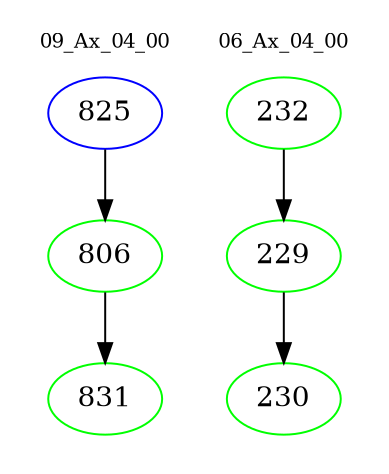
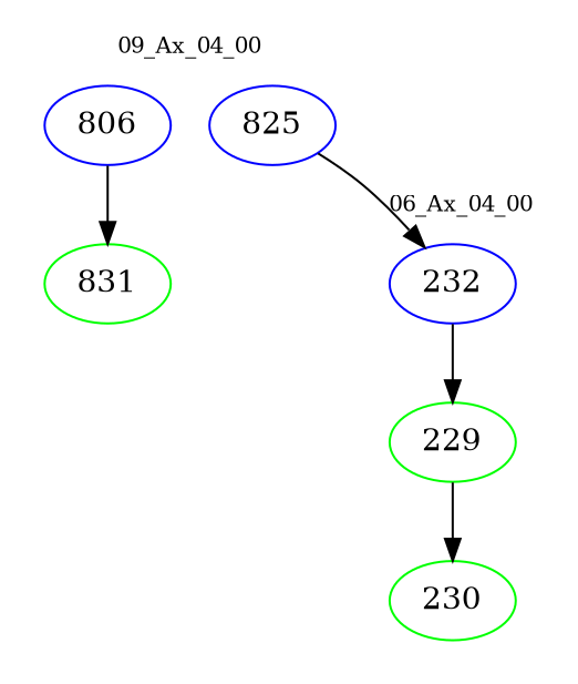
  digraph {
    node [color=green]
    edge [color=black]
    n1 [color=blue label=825]
-   n2 [label=806]
+   n2 [color=blue label=806]
    n3 [label=831]
-   n4 [label=232]
+   n4 [color=blue label=232]
    n5 [label=229]
    n6 [label=230]
    subgraph cluster_1 {
      color=white
      fontsize=10
      label="09_Ax_04_00"
      n1
      n2
      n3
    }
    subgraph cluster_2 {
      color=white
      fontsize=10
      label="06_Ax_04_00"
      n4
      n5
      n6
    }
-   n1 -> n2
+   n1 -> n4
    n2 -> n3
    n4 -> n5
    n5 -> n6
  }
